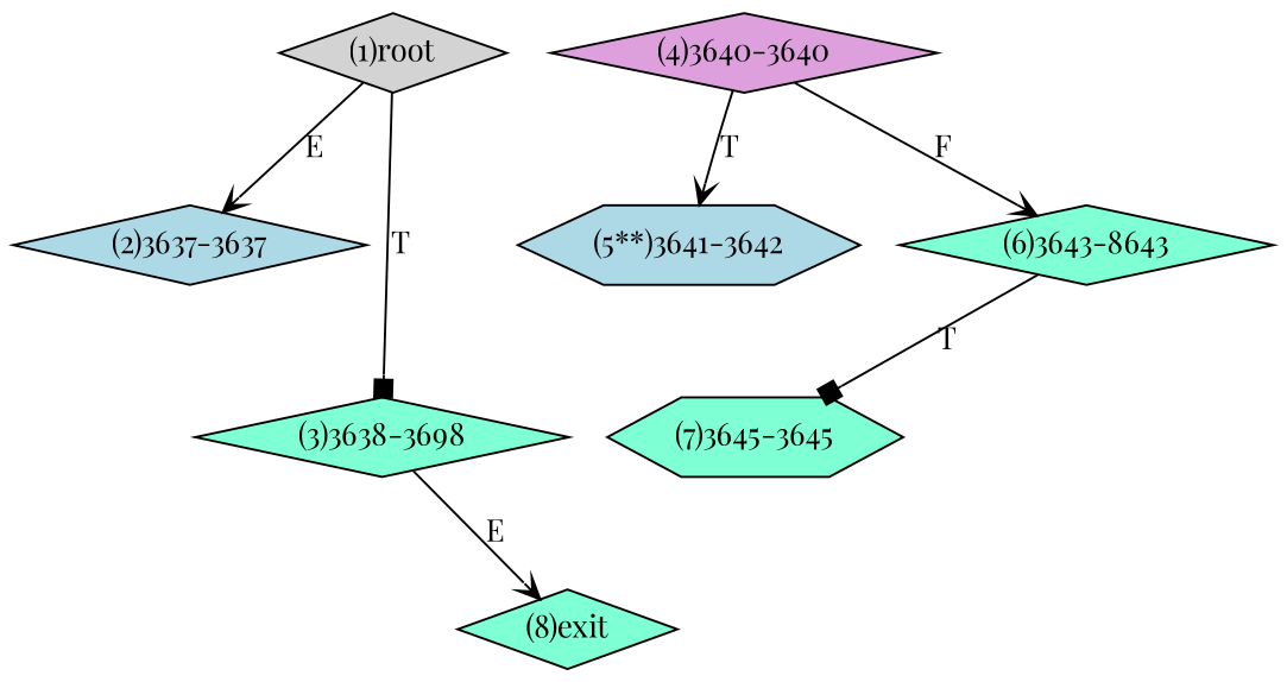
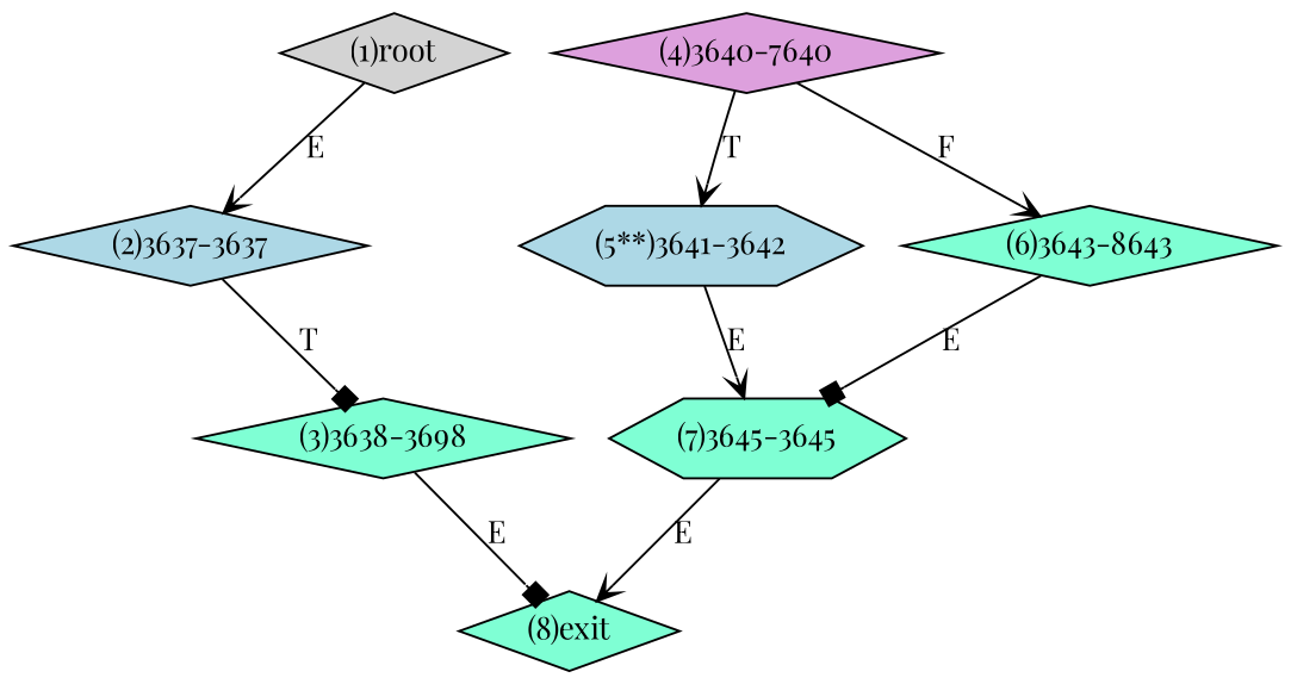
  digraph {
    fontname="Playfair Display"
    node [fillcolor=aquamarine fontname="Playfair Display" shape=diamond style=filled]
    edge [arrowhead=vee fontname="Playfair Display"]
    n1 [fillcolor=lightgrey label="(1)root"]
    n2 [fillcolor=lightblue label="(2)3637-3637"]
    n3 [label="(3)3638-3698"]
    n4 [label="(8)exit"]
-   n5 [fillcolor=plum label="(4)3640-3640"]
+   n5 [fillcolor=plum label="(4)3640-7640"]
    n6 [fillcolor=lightblue label="(5**)3641-3642" shape=hexagon]
    n7 [label="(6)3643-8643"]
    n8 [label="(7)3645-3645" shape=hexagon]
    n1 -> n2 [label=E]
-   n1 -> n3 [arrowhead=box label=T]
-   n3 -> n4 [label=E]
+   n2 -> n3 [arrowhead=box label=T]
+   n3 -> n4 [arrowhead=box label=E]
    n5 -> n6 [label=T]
    n5 -> n7 [label=F]
-   n7 -> n8 [arrowhead=box label=T]
+   n6 -> n8 [label=E]
+   n7 -> n8 [arrowhead=box label=E]
+   n8 -> n4 [label=E]
  }
